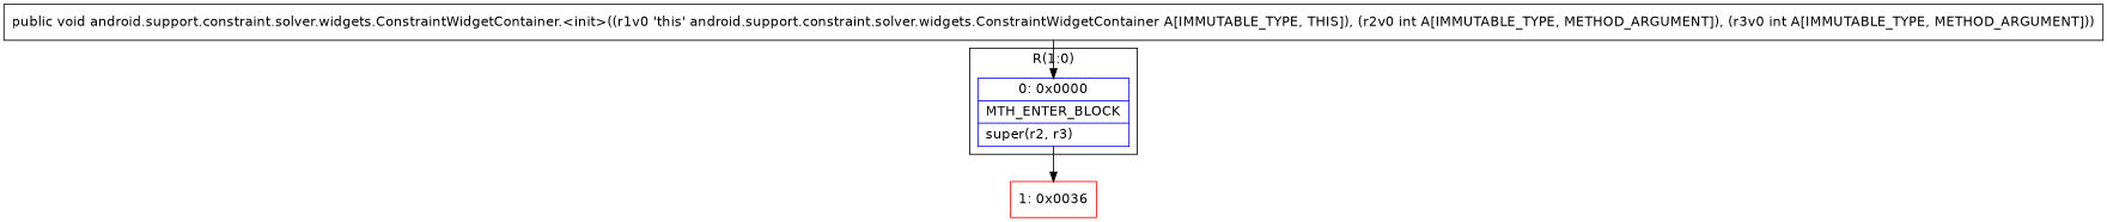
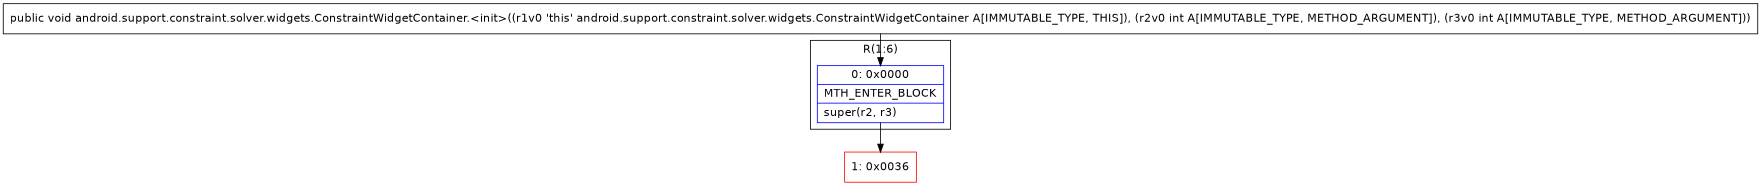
  digraph {
    fontname="DejaVu Sans"
    node [shape=record fontname="DejaVu Sans"]
    edge [fontname="DejaVu Sans"]
    n1 [color=blue label="{0\:\ 0x0000|MTH_ENTER_BLOCK\l|super(r2, r3)\l}"]
    n2 [color=red label="{1\:\ 0x0036}"]
    n3 [label="{public void android.support.constraint.solver.widgets.ConstraintWidgetContainer.\<init\>((r1v0 'this' android.support.constraint.solver.widgets.ConstraintWidgetContainer A[IMMUTABLE_TYPE, THIS]), (r2v0 int A[IMMUTABLE_TYPE, METHOD_ARGUMENT]), (r3v0 int A[IMMUTABLE_TYPE, METHOD_ARGUMENT])) }"]
    subgraph cluster_1 {
-     label="R(1:0)"
+     label="R(1:6)"
      n1
    }
    n1 -> n2
    n3 -> n1
  }
